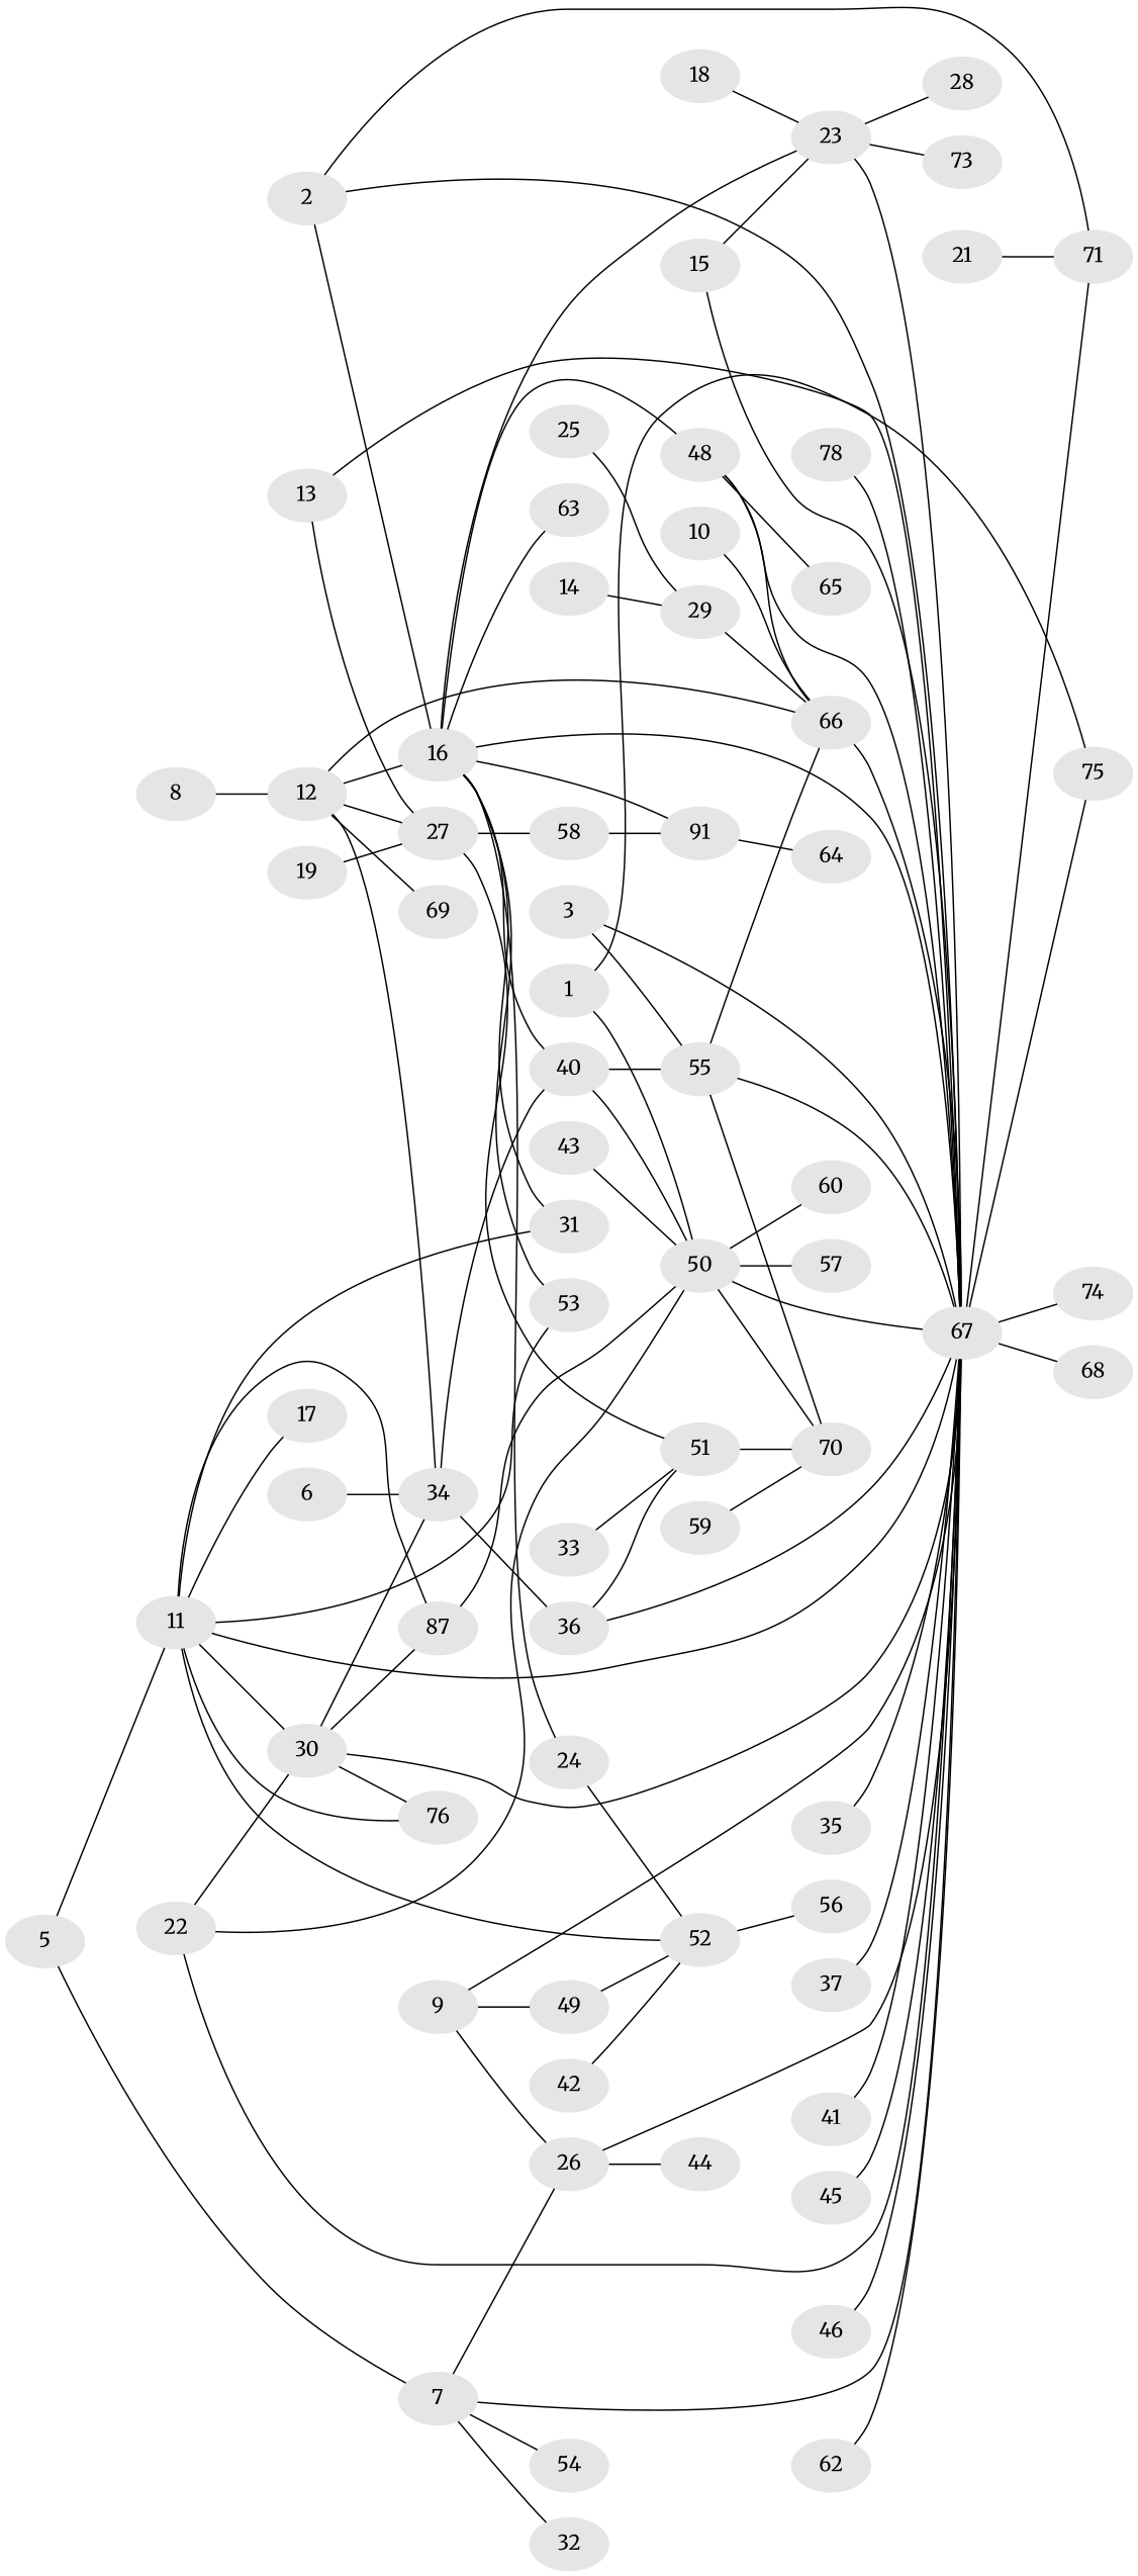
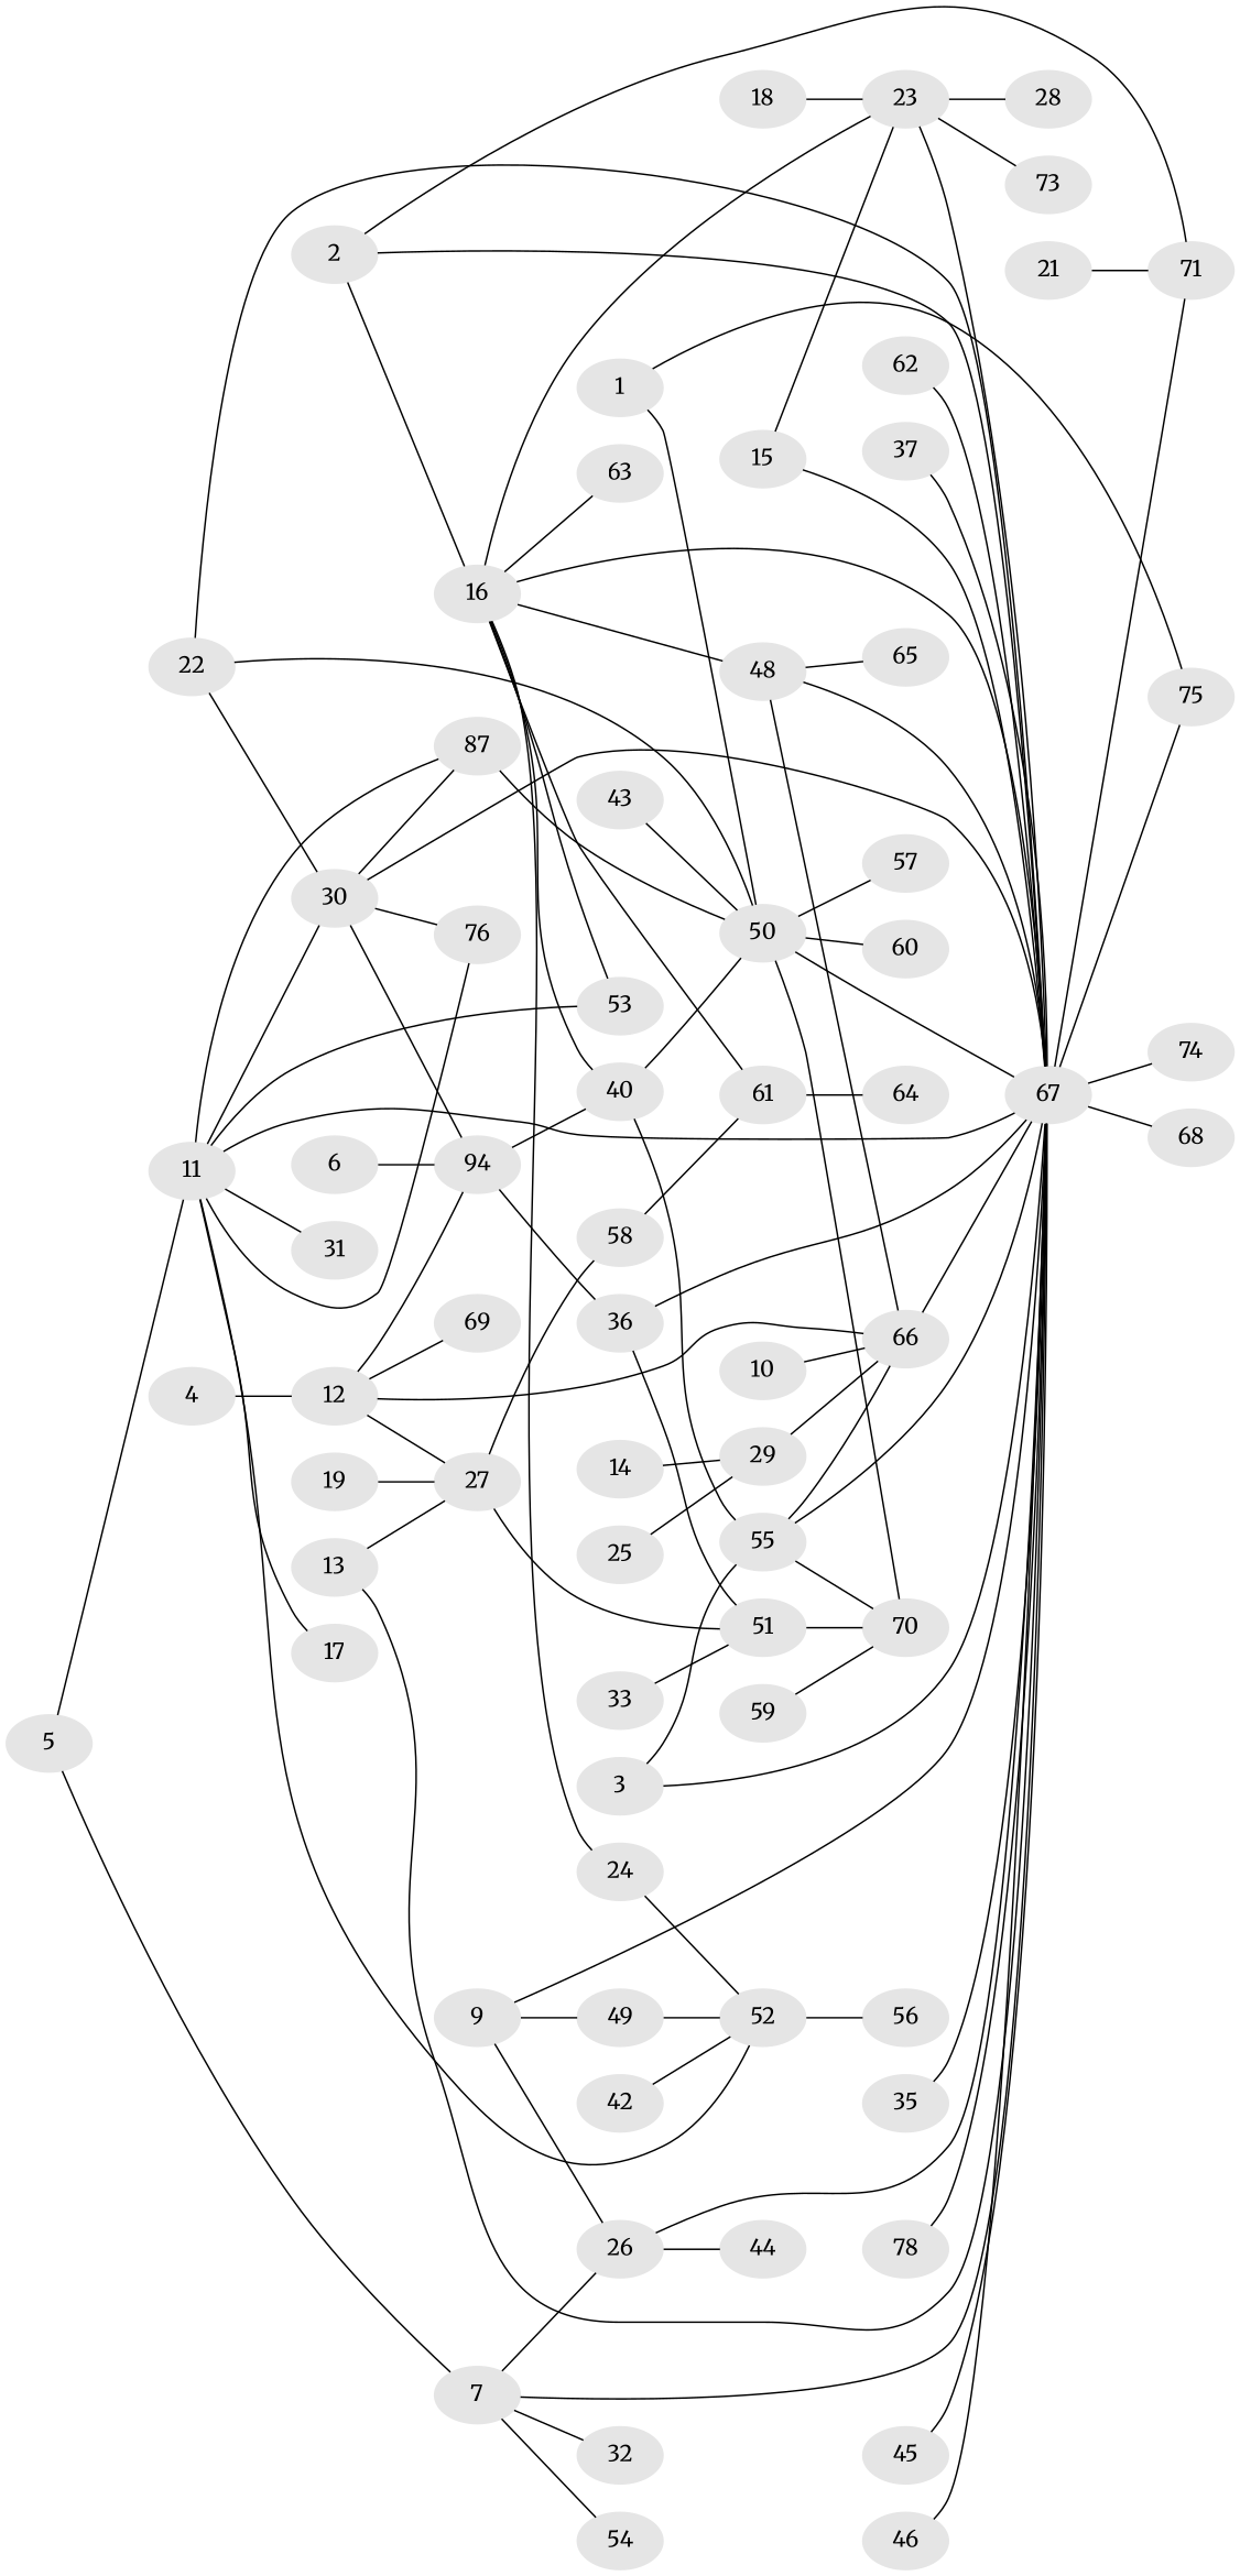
  graph {
    fontname=Merriweather
    rankdir=LR
    node [color=gray90 fontname=Merriweather style=filled]
    edge [fontname=Merriweather weight=1.0]
    1
    50
    75
    67
    57
    60
    70
    2
    16
    71
    23
    31
    24
    40
    48
    53
-   61 [label=91]
+   61
    63
    68
    74
    3
    55
    66
-   4 [label=8]
+   4
    12
-   34
+   34 [label=94]
    27
    69
    5
    7
    11
    26
    32
    54
    17
    30
    n37 [label=87]
    52
    n39 [label=76]
    6
    36
    44
    9
    49
    10
    28
    73
    56
    58
    51
    13
    14
    29
    15
    22
    65
    64
    18
    19
    21
    25
    33
    35
    37
    n65 [label=78]
-   41
    42
    43
    45
    46
    59
    62
    1 -- 50
    1 -- 75
    50 -- 67
    50 -- 57
    50 -- 60
    50 -- 70
    67 -- 75
    67 -- 71
    67 -- 68
    67 -- 74
    2 -- 67
    2 -- 16
    2 -- 71
    16 -- 67
    16 -- 23
-   16 -- 31
    16 -- 24
    16 -- 40
    16 -- 48
    16 -- 53
    16 -- 61
    16 -- 63
    23 -- 67 [weight=2.0]
    23 -- 28
    23 -- 73
    24 -- 52
    40 -- 50
    40 -- 55
    48 -- 67
    48 -- 66
    48 -- 65
    61 -- 64
    3 -- 67
    3 -- 55
    55 -- 67
    55 -- 70
    55 -- 66
    66 -- 67
    4 -- 12
-   12 -- 16
    12 -- 66
    12 -- 34
    12 -- 27
    12 -- 69
    34 -- 40
    34 -- 36
    27 -- 58
    27 -- 51
    5 -- 7
    5 -- 11
    7 -- 67
    7 -- 26
    7 -- 32
    7 -- 54
    11 -- 67
    11 -- 31
    11 -- 53 [weight=2.0]
    11 -- 17
    11 -- 30
    11 -- n37
    11 -- 52
    11 -- n39
    26 -- 67
    26 -- 44
    30 -- 67
    30 -- 34
    30 -- n37
    30 -- n39
    n37 -- 50
    52 -- 56
    6 -- 34
    36 -- 67
    36 -- 51
    9 -- 67
    9 -- 26
    9 -- 49
    49 -- 52
    10 -- 66
    58 -- 61
    51 -- 70 [weight=2.0]
    13 -- 67
    13 -- 27
    14 -- 29
    29 -- 66
    15 -- 67
    15 -- 23
    22 -- 50
    22 -- 67
    22 -- 30
    18 -- 23
    19 -- 27
    21 -- 71
    25 -- 29
    33 -- 51
    35 -- 67
    37 -- 67
    n65 -- 67
-   41 -- 67
    42 -- 52
    43 -- 50
    45 -- 67
    46 -- 67
    59 -- 70
    62 -- 67
  }
